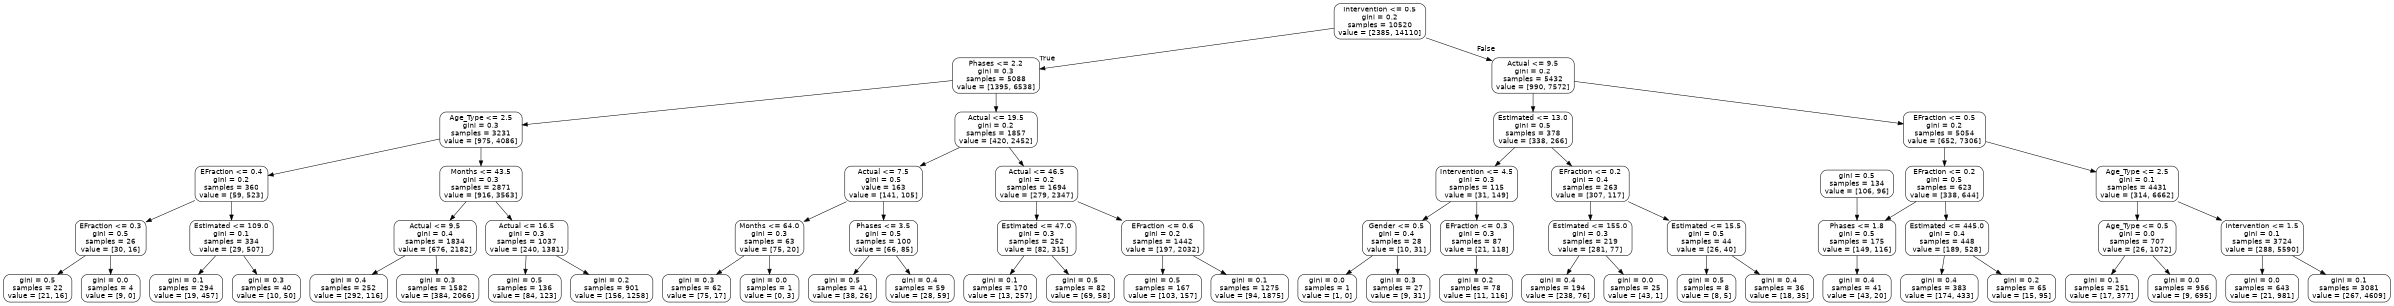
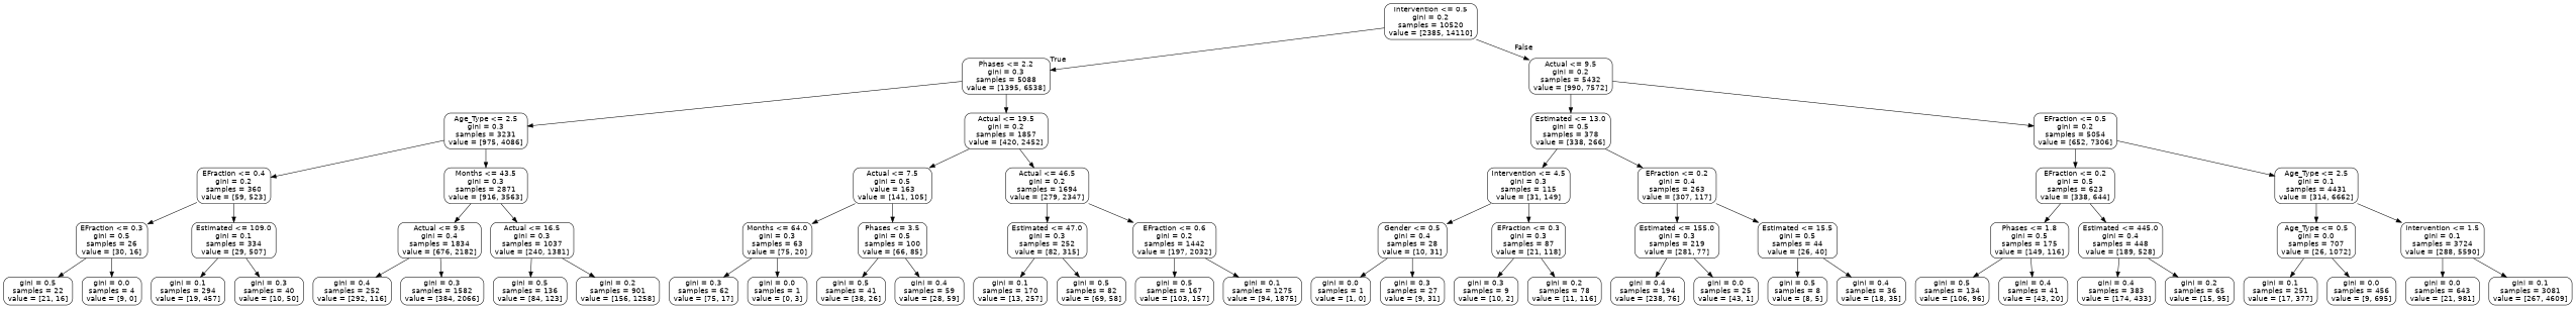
  digraph {
    node [color=black fontname=helvetica shape=box style=rounded]
    edge [fontname=helvetica]
    n1 [label="Intervention <= 0.5\ngini = 0.2\nsamples = 10520\nvalue = [2385, 14110]"]
    n2 [label="Phases <= 2.2\ngini = 0.3\nsamples = 5088\nvalue = [1395, 6538]"]
    n3 [label="Actual <= 9.5\ngini = 0.2\nsamples = 5432\nvalue = [990, 7572]"]
    n4 [label="Age_Type <= 2.5\ngini = 0.3\nsamples = 3231\nvalue = [975, 4086]"]
    n5 [label="Actual <= 19.5\ngini = 0.2\nsamples = 1857\nvalue = [420, 2452]"]
    n6 [label="Estimated <= 13.0\ngini = 0.5\nsamples = 378\nvalue = [338, 266]"]
    n7 [label="EFraction <= 0.5\ngini = 0.2\nsamples = 5054\nvalue = [652, 7306]"]
    n8 [label="EFraction <= 0.4\ngini = 0.2\nsamples = 360\nvalue = [59, 523]"]
    n9 [label="Months <= 43.5\ngini = 0.3\nsamples = 2871\nvalue = [916, 3563]"]
    n10 [label="Actual <= 7.5\ngini = 0.5\nvalue = 163\nvalue = [141, 105]"]
    n11 [label="Actual <= 46.5\ngini = 0.2\nsamples = 1694\nvalue = [279, 2347]"]
    n12 [label="EFraction <= 0.3\ngini = 0.5\nsamples = 26\nvalue = [30, 16]"]
    n13 [label="Estimated <= 109.0\ngini = 0.1\nsamples = 334\nvalue = [29, 507]"]
    n14 [label="Actual <= 9.5\ngini = 0.4\nsamples = 1834\nvalue = [676, 2182]"]
    n15 [label="Actual <= 16.5\ngini = 0.3\nsamples = 1037\nvalue = [240, 1381]"]
    n16 [label="gini = 0.5\nsamples = 22\nvalue = [21, 16]"]
    n17 [label="gini = 0.0\nsamples = 4\nvalue = [9, 0]"]
    n18 [label="gini = 0.1\nsamples = 294\nvalue = [19, 457]"]
    n19 [label="gini = 0.3\nsamples = 40\nvalue = [10, 50]"]
    n20 [label="gini = 0.4\nsamples = 252\nvalue = [292, 116]"]
    n21 [label="gini = 0.3\nsamples = 1582\nvalue = [384, 2066]"]
    n22 [label="gini = 0.5\nsamples = 136\nvalue = [84, 123]"]
    n23 [label="gini = 0.2\nsamples = 901\nvalue = [156, 1258]"]
    n24 [label="Months <= 64.0\ngini = 0.3\nsamples = 63\nvalue = [75, 20]"]
    n25 [label="Phases <= 3.5\ngini = 0.5\nsamples = 100\nvalue = [66, 85]"]
    n26 [label="Estimated <= 47.0\ngini = 0.3\nsamples = 252\nvalue = [82, 315]"]
    n27 [label="EFraction <= 0.6\ngini = 0.2\nsamples = 1442\nvalue = [197, 2032]"]
    n28 [label="gini = 0.3\nsamples = 62\nvalue = [75, 17]"]
    n29 [label="gini = 0.0\nsamples = 1\nvalue = [0, 3]"]
    n30 [label="gini = 0.5\nsamples = 41\nvalue = [38, 26]"]
    n31 [label="gini = 0.4\nsamples = 59\nvalue = [28, 59]"]
    n32 [label="gini = 0.1\nsamples = 170\nvalue = [13, 257]"]
    n33 [label="gini = 0.5\nsamples = 82\nvalue = [69, 58]"]
    n34 [label="gini = 0.5\nsamples = 167\nvalue = [103, 157]"]
    n35 [label="gini = 0.1\nsamples = 1275\nvalue = [94, 1875]"]
    n36 [label="Intervention <= 4.5\ngini = 0.3\nsamples = 115\nvalue = [31, 149]"]
    n37 [label="EFraction <= 0.2\ngini = 0.4\nsamples = 263\nvalue = [307, 117]"]
    n38 [label="EFraction <= 0.2\ngini = 0.5\nsamples = 623\nvalue = [338, 644]"]
    n39 [label="Age_Type <= 2.5\ngini = 0.1\nsamples = 4431\nvalue = [314, 6662]"]
    n40 [label="Gender <= 0.5\ngini = 0.4\nsamples = 28\nvalue = [10, 31]"]
    n41 [label="EFraction <= 0.3\ngini = 0.3\nsamples = 87\nvalue = [21, 118]"]
    n42 [label="Estimated <= 155.0\ngini = 0.3\nsamples = 219\nvalue = [281, 77]"]
    n43 [label="Estimated <= 15.5\ngini = 0.5\nsamples = 44\nvalue = [26, 40]"]
    n44 [label="gini = 0.0\nsamples = 1\nvalue = [1, 0]"]
    n45 [label="gini = 0.3\nsamples = 27\nvalue = [9, 31]"]
+   n46 [label="gini = 0.3\nsamples = 9\nvalue = [10, 2]"]
    n47 [label="gini = 0.2\nsamples = 78\nvalue = [11, 116]"]
    n48 [label="gini = 0.4\nsamples = 194\nvalue = [238, 76]"]
    n49 [label="gini = 0.0\nsamples = 25\nvalue = [43, 1]"]
    n50 [label="gini = 0.5\nsamples = 8\nvalue = [8, 5]"]
    n51 [label="gini = 0.4\nsamples = 36\nvalue = [18, 35]"]
    n52 [label="Phases <= 1.8\ngini = 0.5\nsamples = 175\nvalue = [149, 116]"]
    n53 [label="Estimated <= 445.0\ngini = 0.4\nsamples = 448\nvalue = [189, 528]"]
    n54 [label="Age_Type <= 0.5\ngini = 0.0\nsamples = 707\nvalue = [26, 1072]"]
    n55 [label="Intervention <= 1.5\ngini = 0.1\nsamples = 3724\nvalue = [288, 5590]"]
    n56 [label="gini = 0.5\nsamples = 134\nvalue = [106, 96]"]
    n57 [label="gini = 0.4\nsamples = 41\nvalue = [43, 20]"]
    n58 [label="gini = 0.4\nsamples = 383\nvalue = [174, 433]"]
    n59 [label="gini = 0.2\nsamples = 65\nvalue = [15, 95]"]
    n60 [label="gini = 0.1\nsamples = 251\nvalue = [17, 377]"]
-   n61 [label="gini = 0.0\nsamples = 956\nvalue = [9, 695]"]
+   n61 [label="gini = 0.0\nsamples = 456\nvalue = [9, 695]"]
    n62 [label="gini = 0.0\nsamples = 643\nvalue = [21, 981]"]
    n63 [label="gini = 0.1\nsamples = 3081\nvalue = [267, 4609]"]
    n1 -> n2 [headlabel=True labelangle=45 labeldistance=2.5]
    n1 -> n3 [headlabel=False labelangle=-45 labeldistance=2.5]
    n2 -> n4
    n2 -> n5
    n3 -> n6
    n3 -> n7
    n4 -> n8
    n4 -> n9
    n5 -> n10
    n5 -> n11
    n6 -> n36
    n6 -> n37
    n7 -> n38
    n7 -> n39
    n8 -> n12
    n8 -> n13
    n9 -> n14
    n9 -> n15
    n10 -> n24
    n10 -> n25
    n11 -> n26
    n11 -> n27
    n12 -> n16
    n12 -> n17
    n13 -> n18
    n13 -> n19
    n14 -> n20
    n14 -> n21
    n15 -> n22
    n15 -> n23
    n24 -> n28
    n24 -> n29
    n25 -> n30
    n25 -> n31
    n26 -> n32
    n26 -> n33
    n27 -> n34
    n27 -> n35
    n36 -> n40
    n36 -> n41
    n37 -> n42
    n37 -> n43
    n38 -> n52
    n38 -> n53
    n39 -> n54
    n39 -> n55
    n40 -> n44
    n40 -> n45
+   n41 -> n46
    n41 -> n47
    n42 -> n48
    n42 -> n49
    n43 -> n50
    n43 -> n51
-   n56 -> n52
+   n52 -> n56
    n52 -> n57
    n53 -> n58
    n53 -> n59
    n54 -> n60
    n54 -> n61
    n55 -> n62
    n55 -> n63
  }
